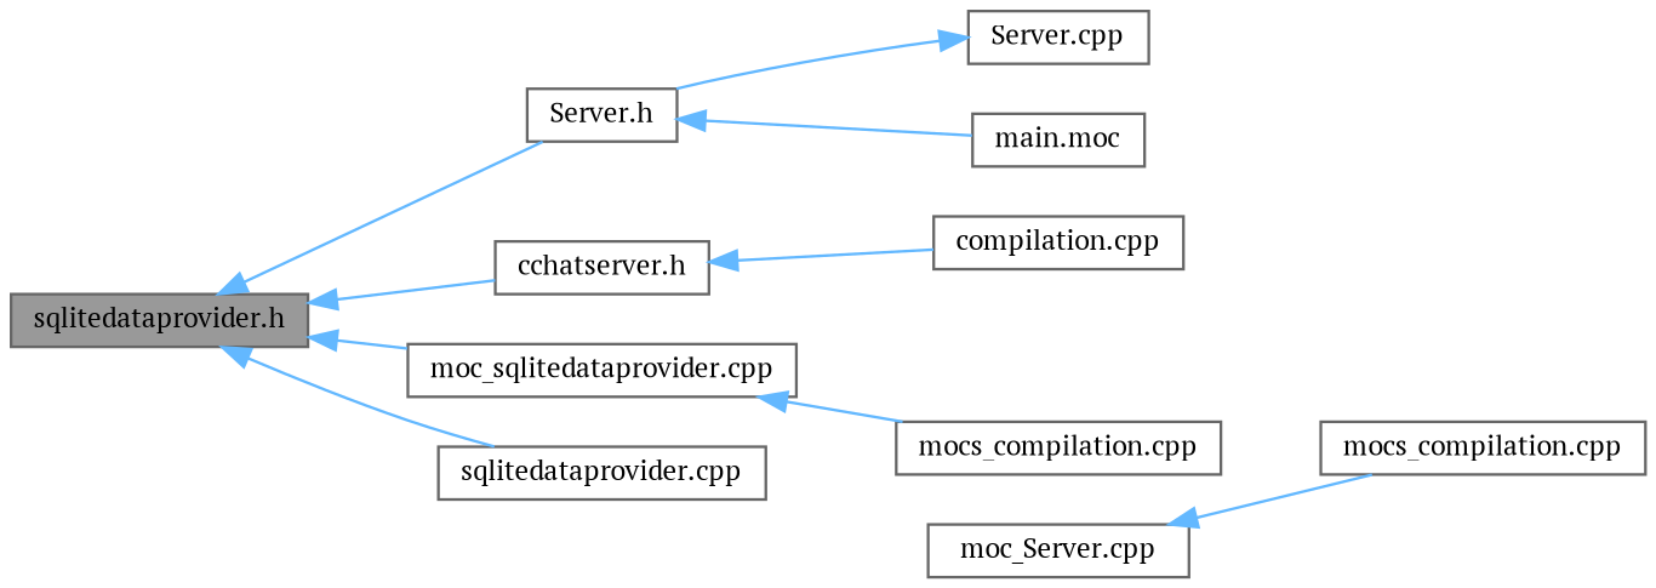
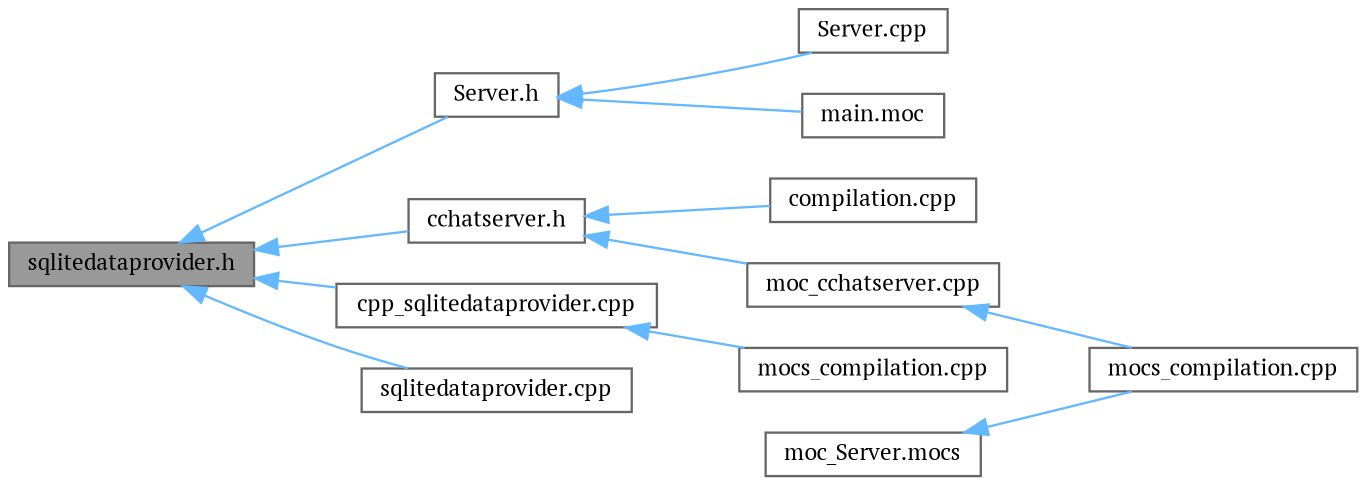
  digraph {
    fontname="PT Serif"
    rankdir=LR
    node [color=grey40 fillcolor=white fontname="PT Serif" fontsize=10 shape=box style=filled]
    edge [color=steelblue1 dir=back fontname="PT Serif" fontsize=10 labelfontname=Helvetica labelfontsize=10 style=solid]
    n1 [color=gray40 fillcolor=grey60 fontcolor=black height=0.2 label="sqlitedataprovider.h" width=0.4]
    n2 [height=0.2 label="Server.h" width=0.4]
    n3 [height=0.2 label="cchatserver.h" width=0.4]
-   n4 [height=0.2 label="moc_sqlitedataprovider.cpp" width=0.4]
+   n4 [height=0.2 label="cpp_sqlitedataprovider.cpp" width=0.4]
    n5 [height=0.2 label="sqlitedataprovider.cpp" width=0.4]
    n6 [height=0.2 label="Server.cpp" width=0.4]
    n7 [height=0.2 label="main.moc" width=0.4]
    n8 [height=0.2 label="compilation.cpp" width=0.4]
+   n9 [height=0.2 label="moc_cchatserver.cpp" width=0.4]
    n10 [height=0.2 label="mocs_compilation.cpp" width=0.4]
-   n11 [height=0.2 label="moc_Server.cpp" width=0.4]
+   n11 [height=0.2 label="moc_Server.mocs" width=0.4]
    n12 [height=0.2 label="mocs_compilation.cpp" width=0.4]
    n1 -> n2
    n1 -> n3
    n1 -> n4
    n1 -> n5
-   n6 -> n2
+   n2 -> n6
    n2 -> n7
    n3 -> n8
+   n3 -> n9
    n4 -> n10
+   n9 -> n12
    n11 -> n12
  }
